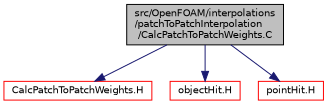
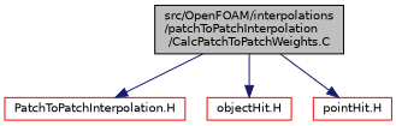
  digraph {
    node [color=red fontname=Helvetica fontsize=10 shape=record]
    edge [color=midnightblue fontname=Helvetica fontsize=10 labelfontname=Helvetica labelfontsize=10 style=solid]
    n1 [color=black fillcolor=grey75 fontcolor=black height=0.2 label="src/OpenFOAM/interpolations\l/patchToPatchInterpolation\l/CalcPatchToPatchWeights.C" style=filled width=0.4]
-   n2 [height=0.2 label="CalcPatchToPatchWeights.H" width=0.4]
+   n2 [height=0.2 label="PatchToPatchInterpolation.H" width=0.4]
    n3 [height=0.2 label="objectHit.H" width=0.4]
    n4 [height=0.2 label="pointHit.H" width=0.4]
    n1 -> n2
    n1 -> n3
    n1 -> n4
  }
